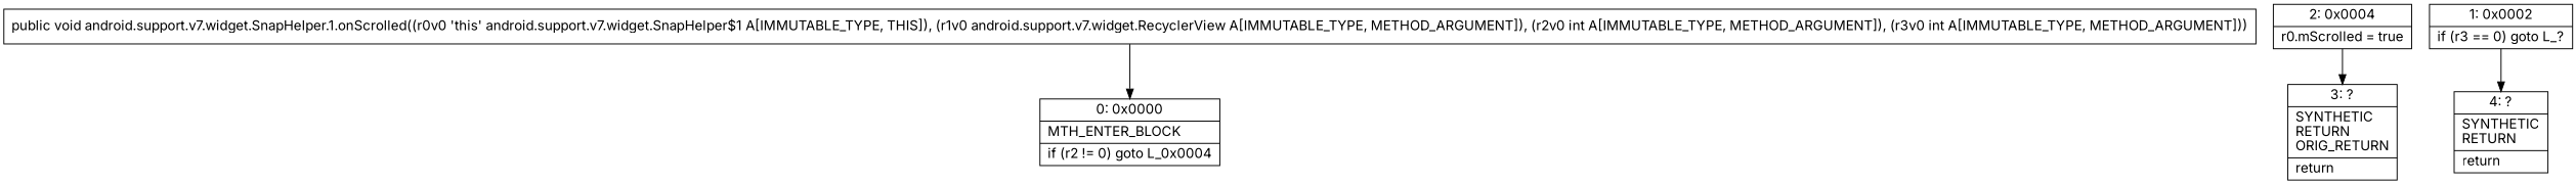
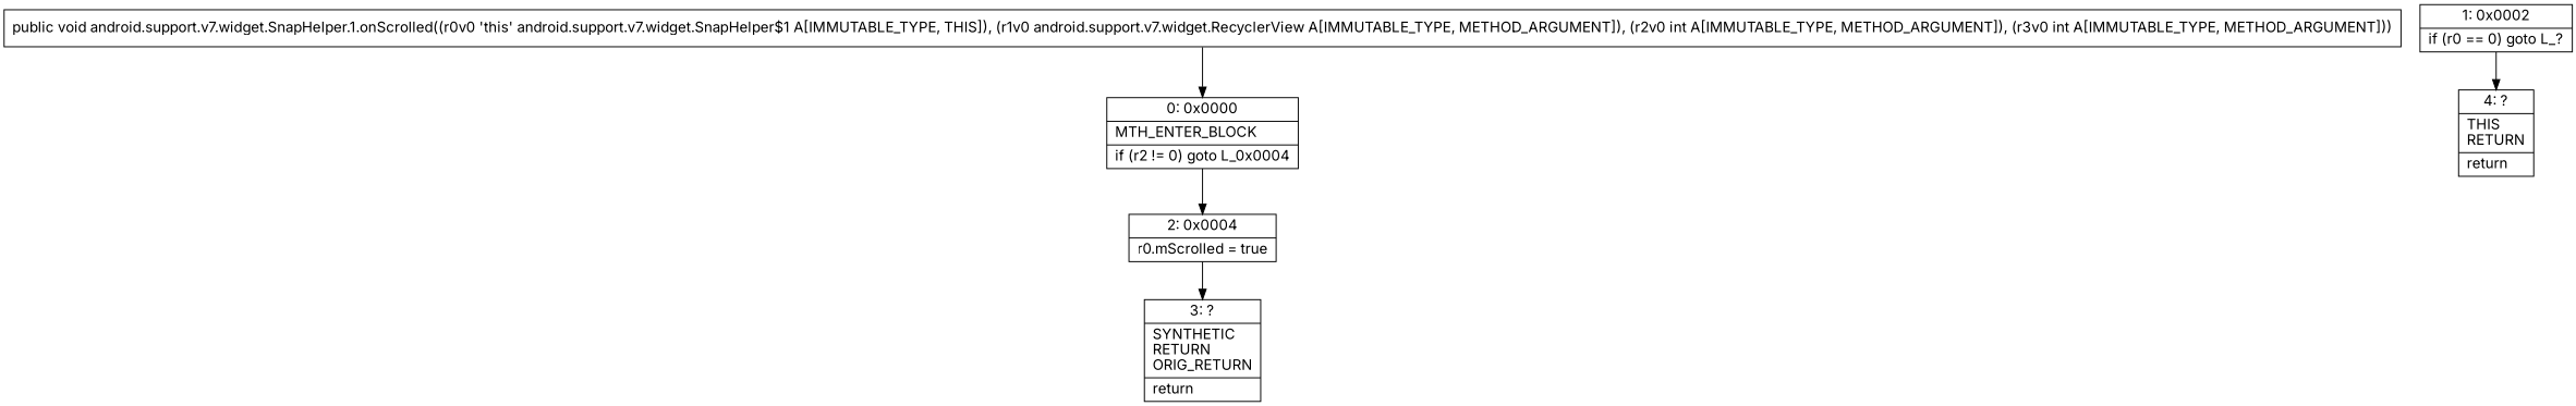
  digraph {
    fontname=Inter
    node [fontname=Inter shape=record]
    edge [fontname=Inter]
    n1 [label="{0\:\ 0x0000|MTH_ENTER_BLOCK\l|if (r2 != 0) goto L_0x0004\l}"]
    n2 [label="{2\:\ 0x0004|r0.mScrolled = true\l}"]
-   n3 [label="{1\:\ 0x0002|if (r3 == 0) goto L_?\l}"]
-   n4 [label="{4\:\ ?|SYNTHETIC\lRETURN\l|return\l}"]
+   n3 [label="{1\:\ 0x0002|if (r0 == 0) goto L_?\l}"]
+   n4 [label="{4\:\ ?|THIS\lRETURN\l|return\l}"]
    n5 [label="{3\:\ ?|SYNTHETIC\lRETURN\lORIG_RETURN\l|return\l}"]
    n6 [label="{public void android.support.v7.widget.SnapHelper.1.onScrolled((r0v0 'this' android.support.v7.widget.SnapHelper$1 A[IMMUTABLE_TYPE, THIS]), (r1v0 android.support.v7.widget.RecyclerView A[IMMUTABLE_TYPE, METHOD_ARGUMENT]), (r2v0 int A[IMMUTABLE_TYPE, METHOD_ARGUMENT]), (r3v0 int A[IMMUTABLE_TYPE, METHOD_ARGUMENT])) }"]
+   n1 -> n2
    n2 -> n5
    n3 -> n4
    n6 -> n1
  }
